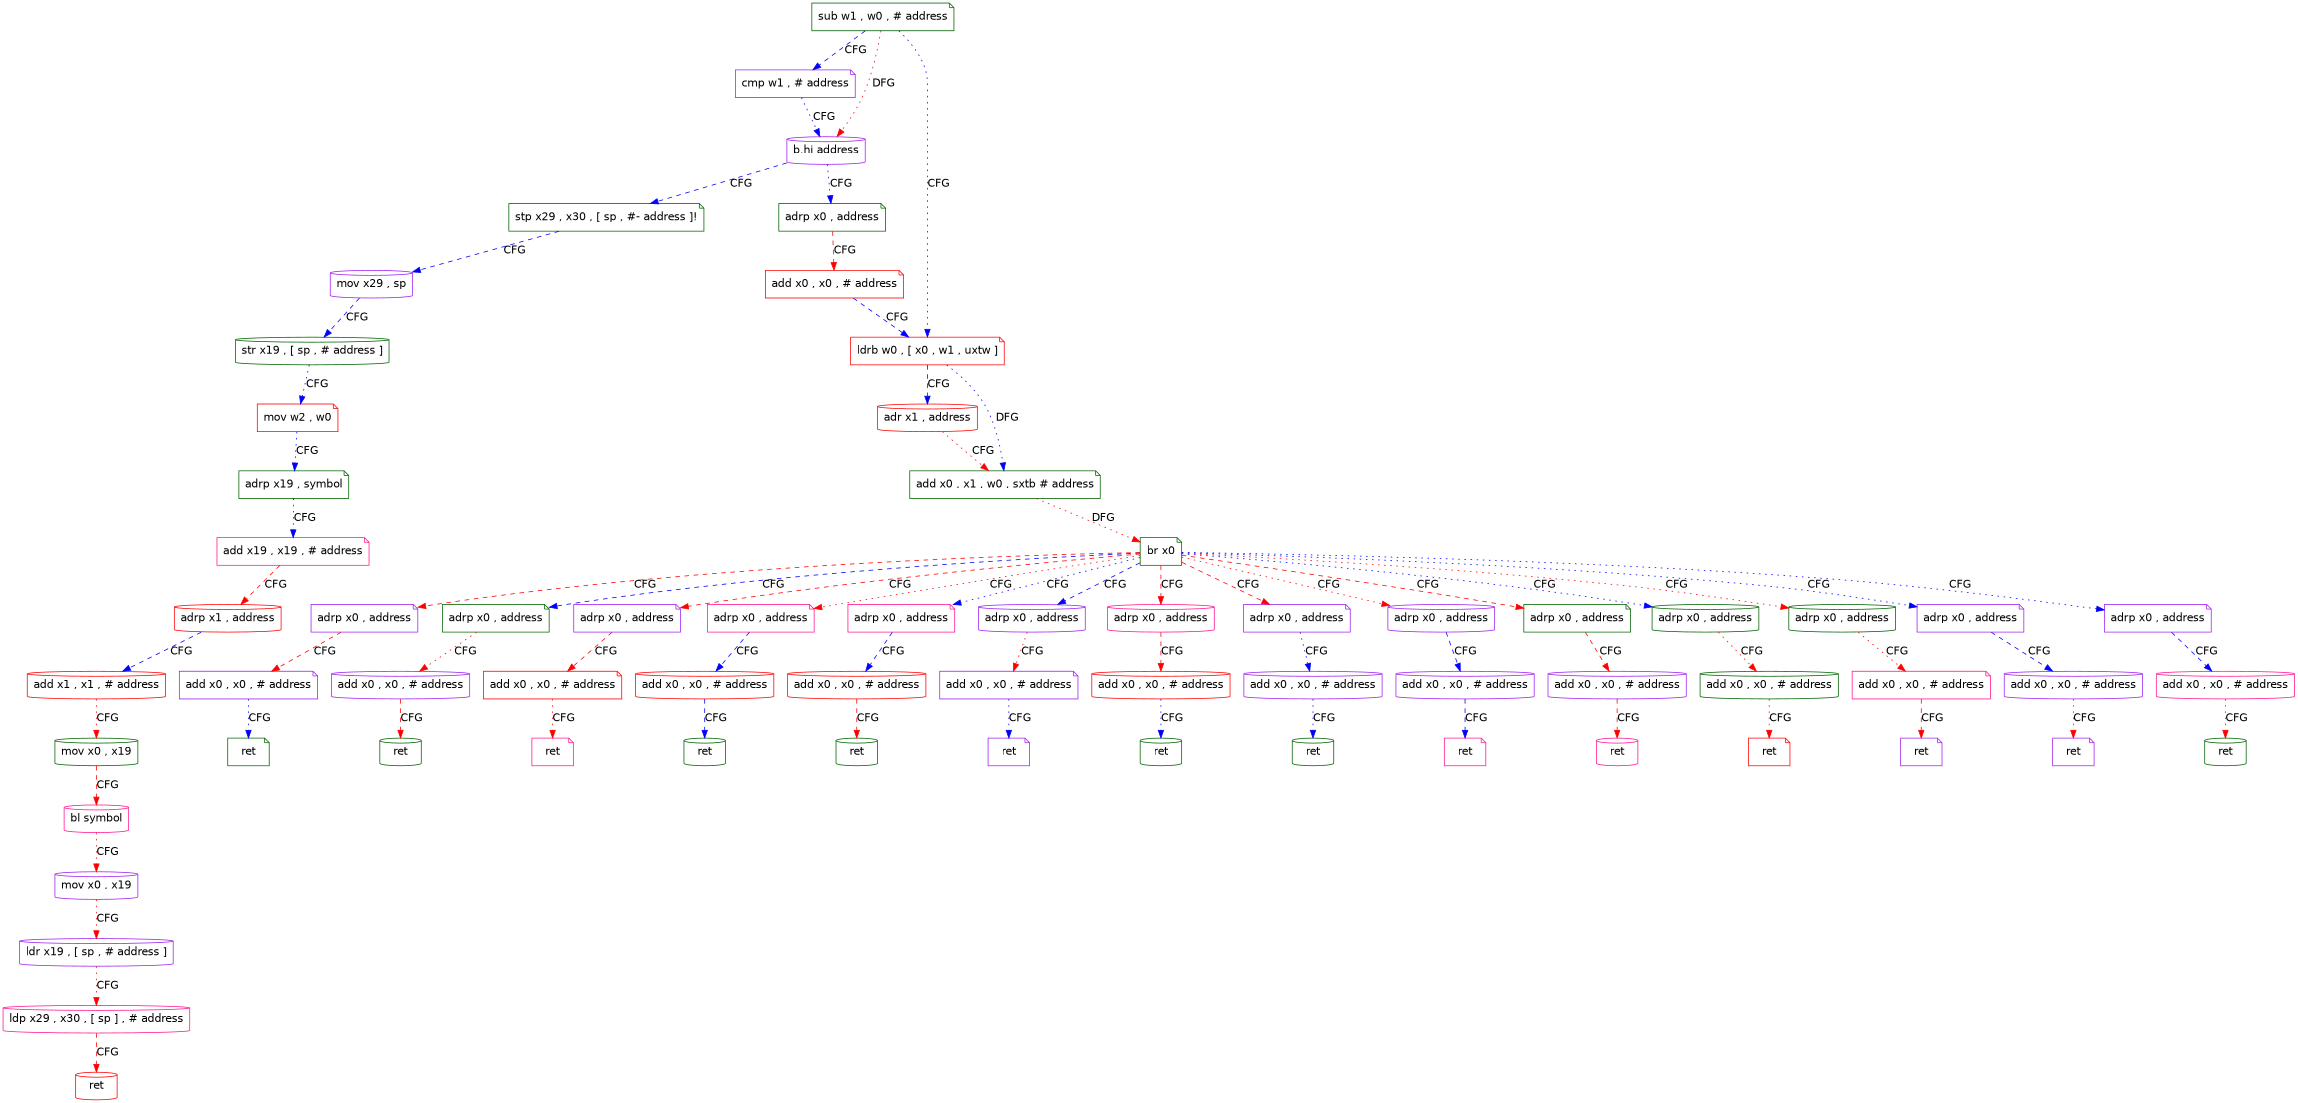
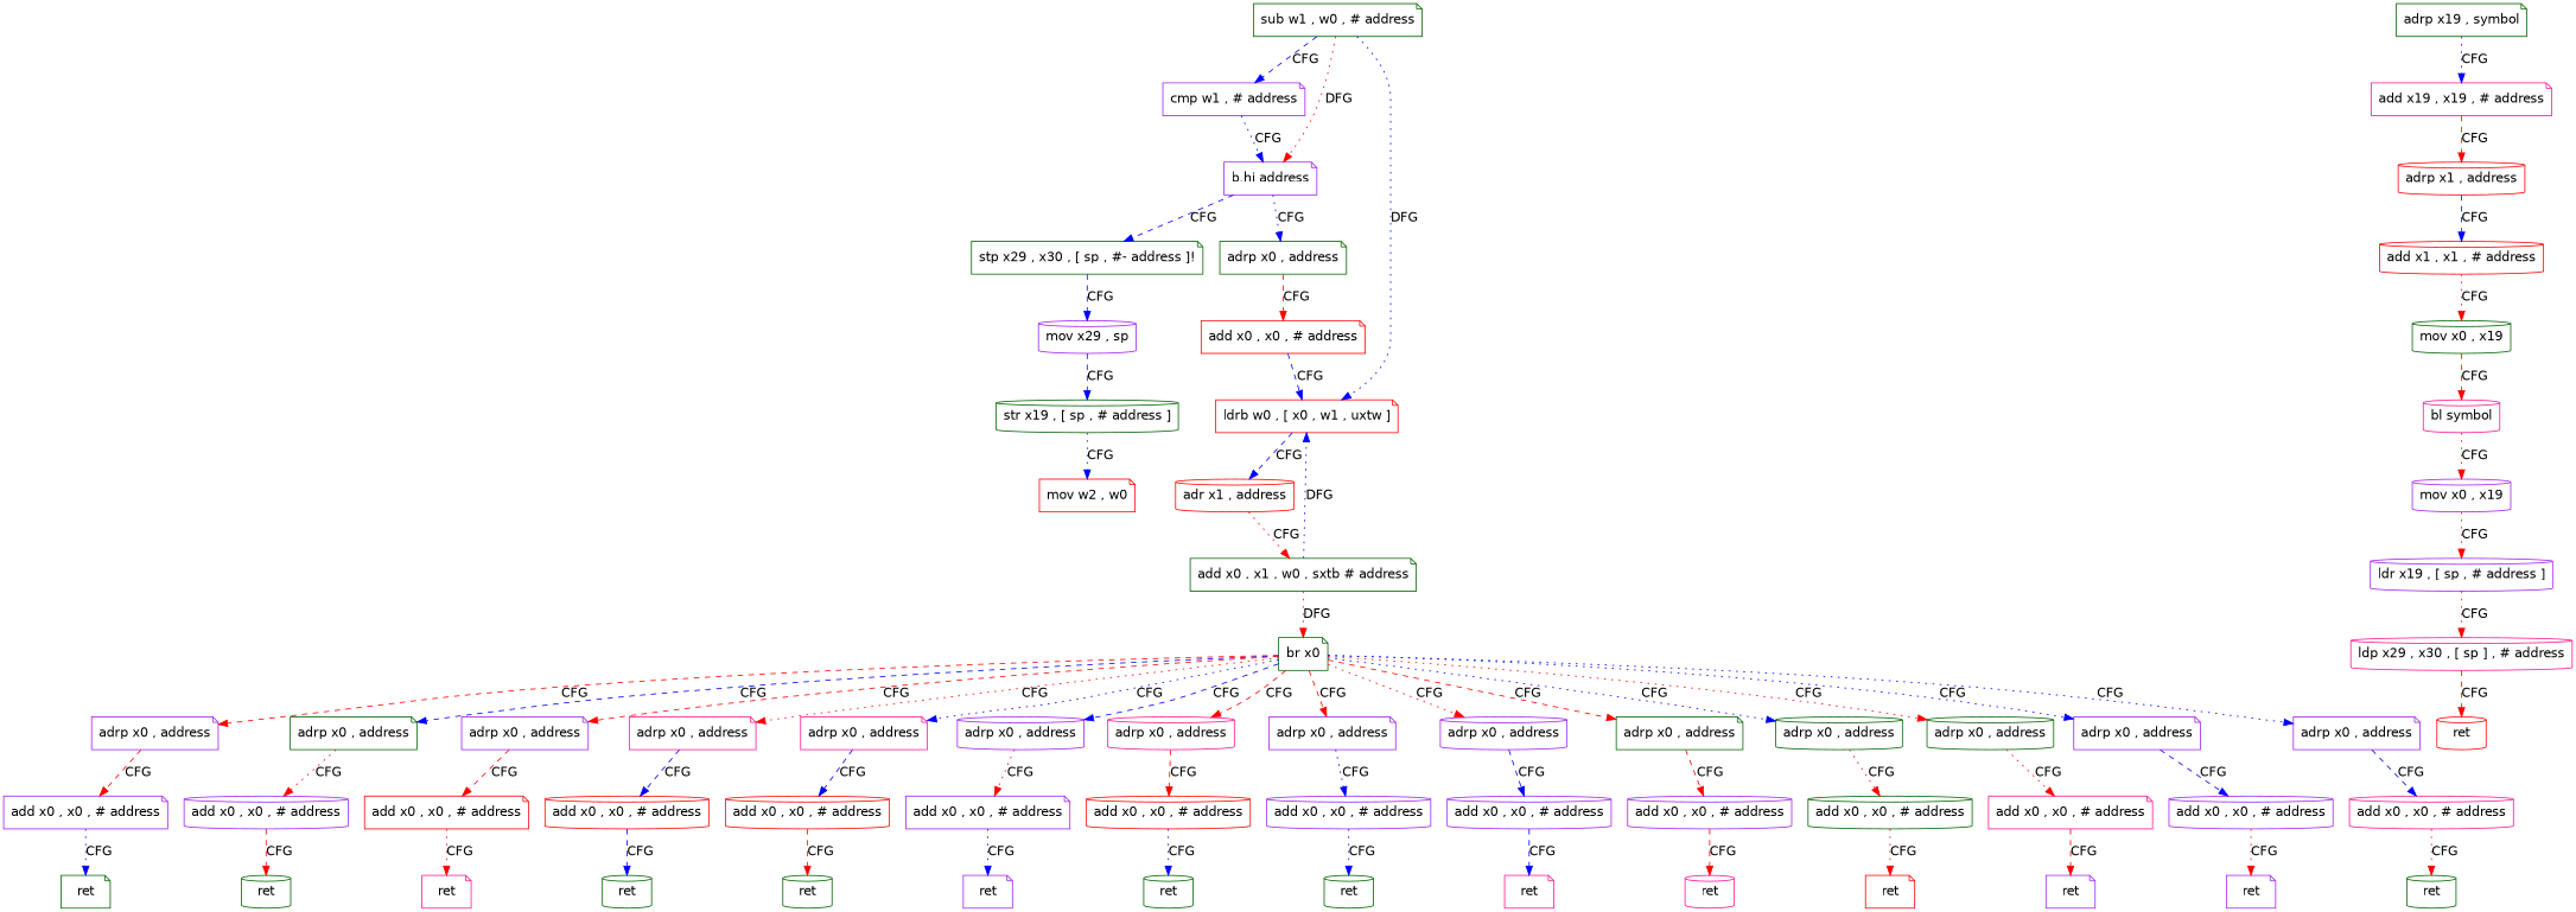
  digraph {
    fontname="DejaVu Sans"
    node [color=purple fontname="DejaVu Sans" shape=cylinder]
    edge [color=red fontname="DejaVu Sans" style=dotted]
    n1 [color=darkgreen label="sub w1 , w0 , # address" shape=note]
    n2 [label="cmp w1 , # address" shape=note]
-   n3 [label="b.hi address"]
+   n3 [label="b.hi address" shape=note]
    n4 [color=red label="ldrb w0 , [ x0 , w1 , uxtw ]" shape=note]
    n5 [color=darkgreen label="stp x29 , x30 , [ sp , #- address ]!" shape=note]
    n6 [color=darkgreen label="adrp x0 , address" shape=note]
    n7 [color=red label="adr x1 , address"]
    n8 [color=darkgreen label="add x0 , x1 , w0 , sxtb # address" shape=note]
    n9 [label="mov x29 , sp"]
    n10 [color=red label="add x0 , x0 , # address" shape=note]
    n11 [color=darkgreen label="str x19 , [ sp , # address ]"]
    n12 [color=red label="mov w2 , w0" shape=note]
    n13 [color=darkgreen label="adrp x19 , symbol" shape=note]
    n14 [color=deeppink label="add x19 , x19 , # address" shape=note]
    n15 [color=red label="adrp x1 , address"]
    n16 [color=red label="add x1 , x1 , # address"]
    n17 [color=darkgreen label="mov x0 , x19"]
    n18 [color=deeppink label="bl symbol"]
    n19 [label="mov x0 , x19"]
    n20 [label="ldr x19 , [ sp , # address ]"]
    n21 [color=deeppink label="ldp x29 , x30 , [ sp ] , # address"]
    n22 [color=red label=ret]
    n23 [color=darkgreen label="br x0" shape=note]
    n24 [label="adrp x0 , address" shape=note]
    n25 [color=darkgreen label="adrp x0 , address" shape=note]
    n26 [label="adrp x0 , address" shape=note]
    n27 [color=deeppink label="adrp x0 , address" shape=note]
    n28 [color=deeppink label="adrp x0 , address" shape=note]
    n29 [label="adrp x0 , address"]
    n30 [color=deeppink label="adrp x0 , address"]
    n31 [label="adrp x0 , address" shape=note]
    n32 [label="adrp x0 , address"]
    n33 [color=darkgreen label="adrp x0 , address" shape=note]
    n34 [color=darkgreen label="adrp x0 , address"]
    n35 [color=darkgreen label="adrp x0 , address"]
    n36 [label="adrp x0 , address" shape=note]
    n37 [label="adrp x0 , address" shape=note]
    n38 [label="add x0 , x0 , # address" shape=note]
    n39 [label="add x0 , x0 , # address"]
    n40 [color=red label="add x0 , x0 , # address" shape=note]
    n41 [color=red label="add x0 , x0 , # address"]
    n42 [color=red label="add x0 , x0 , # address"]
    n43 [label="add x0 , x0 , # address" shape=note]
    n44 [color=red label="add x0 , x0 , # address"]
    n45 [label="add x0 , x0 , # address"]
    n46 [label="add x0 , x0 , # address"]
    n47 [label="add x0 , x0 , # address"]
    n48 [color=darkgreen label="add x0 , x0 , # address"]
    n49 [color=deeppink label="add x0 , x0 , # address" shape=note]
    n50 [label="add x0 , x0 , # address"]
    n51 [color=deeppink label="add x0 , x0 , # address"]
    n52 [color=darkgreen label=ret shape=note]
    n53 [color=darkgreen label=ret]
    n54 [color=deeppink label=ret shape=note]
    n55 [color=darkgreen label=ret]
    n56 [color=darkgreen label=ret]
    n57 [label=ret shape=note]
    n58 [color=darkgreen label=ret]
    n59 [color=darkgreen label=ret]
    n60 [color=deeppink label=ret shape=note]
    n61 [color=deeppink label=ret]
    n62 [color=red label=ret shape=note]
    n63 [label=ret shape=note]
    n64 [label=ret shape=note]
    n65 [color=darkgreen label=ret]
    n1 -> n2 [color=blue label=CFG style=dashed]
    n1 -> n3 [label=DFG]
-   n1 -> n4 [color=blue label=CFG]
+   n1 -> n4 [color=blue label=DFG]
    n2 -> n3 [color=blue label=CFG]
    n3 -> n5 [color=blue label=CFG style=dashed]
    n3 -> n6 [color=blue label=CFG]
    n4 -> n7 [color=blue label=CFG style=dashed]
-   n4 -> n8 [color=blue label=DFG]
+   n8 -> n4 [color=blue label=DFG]
    n5 -> n9 [color=blue label=CFG style=dashed]
    n6 -> n10 [label=CFG style=dashed]
    n7 -> n8 [label=CFG]
    n8 -> n23 [label=DFG]
    n9 -> n11 [color=blue label=CFG style=dashed]
    n10 -> n4 [color=blue label=CFG style=dashed]
    n11 -> n12 [color=blue label=CFG]
-   n12 -> n13 [color=blue label=CFG]
    n13 -> n14 [color=blue label=CFG]
    n14 -> n15 [label=CFG style=dashed]
    n15 -> n16 [color=blue label=CFG style=dashed]
    n16 -> n17 [label=CFG]
    n17 -> n18 [label=CFG style=dashed]
    n18 -> n19 [label=CFG]
    n19 -> n20 [label=CFG]
    n20 -> n21 [label=CFG]
    n21 -> n22 [label=CFG style=dashed]
    n23 -> n24 [label=CFG style=dashed]
    n23 -> n25 [color=blue label=CFG style=dashed]
    n23 -> n26 [label=CFG style=dashed]
    n23 -> n27 [label=CFG]
    n23 -> n28 [color=blue label=CFG]
    n23 -> n29 [color=blue label=CFG style=dashed]
    n23 -> n30 [label=CFG style=dashed]
    n23 -> n31 [label=CFG style=dashed]
    n23 -> n32 [label=CFG]
    n23 -> n33 [label=CFG style=dashed]
    n23 -> n34 [color=blue label=CFG]
    n23 -> n35 [label=CFG]
    n23 -> n36 [color=blue label=CFG]
    n23 -> n37 [color=blue label=CFG]
    n24 -> n38 [label=CFG style=dashed]
    n25 -> n39 [label=CFG]
    n26 -> n40 [label=CFG style=dashed]
    n27 -> n41 [color=blue label=CFG style=dashed]
    n28 -> n42 [color=blue label=CFG style=dashed]
    n29 -> n43 [label=CFG]
    n30 -> n44 [label=CFG style=dashed]
    n31 -> n45 [color=blue label=CFG]
    n32 -> n46 [color=blue label=CFG style=dashed]
    n33 -> n47 [label=CFG style=dashed]
    n34 -> n48 [label=CFG]
    n35 -> n49 [label=CFG]
    n36 -> n50 [color=blue label=CFG style=dashed]
    n37 -> n51 [color=blue label=CFG style=dashed]
    n38 -> n52 [color=blue label=CFG]
    n39 -> n53 [label=CFG style=dashed]
    n40 -> n54 [label=CFG]
    n41 -> n55 [color=blue label=CFG style=dashed]
    n42 -> n56 [label=CFG style=dashed]
    n43 -> n57 [color=blue label=CFG]
    n44 -> n58 [color=blue label=CFG]
    n45 -> n59 [color=blue label=CFG]
    n46 -> n60 [color=blue label=CFG style=dashed]
    n47 -> n61 [label=CFG style=dashed]
    n48 -> n62 [label=CFG]
    n49 -> n63 [label=CFG style=dashed]
    n50 -> n64 [label=CFG]
    n51 -> n65 [label=CFG]
  }
